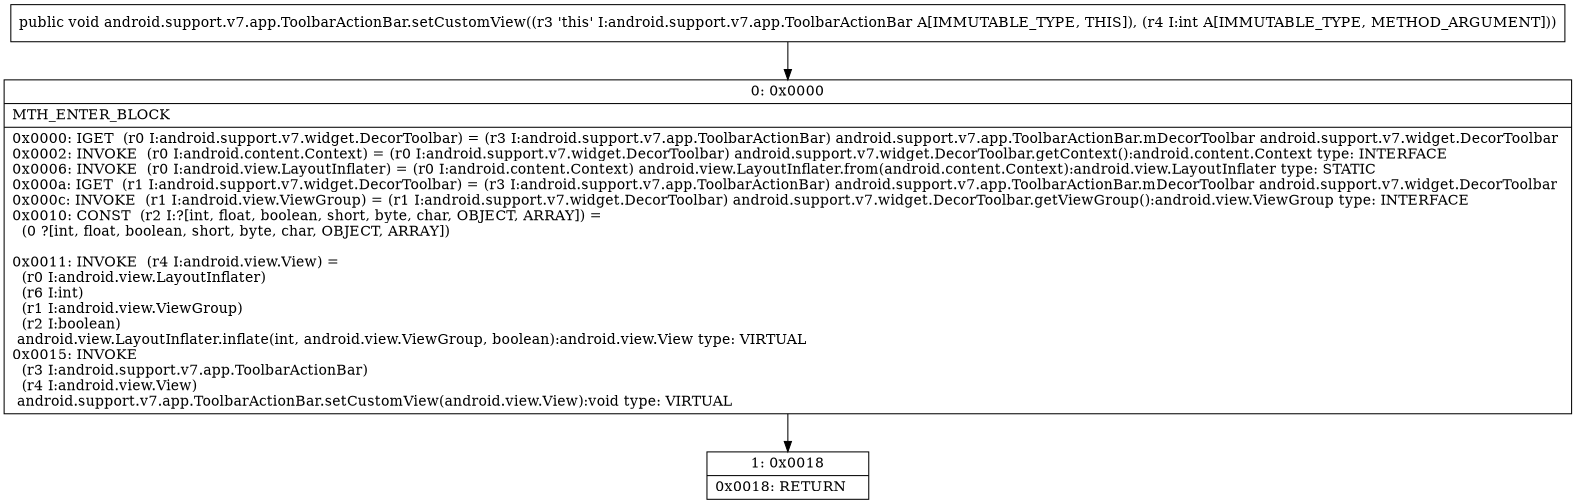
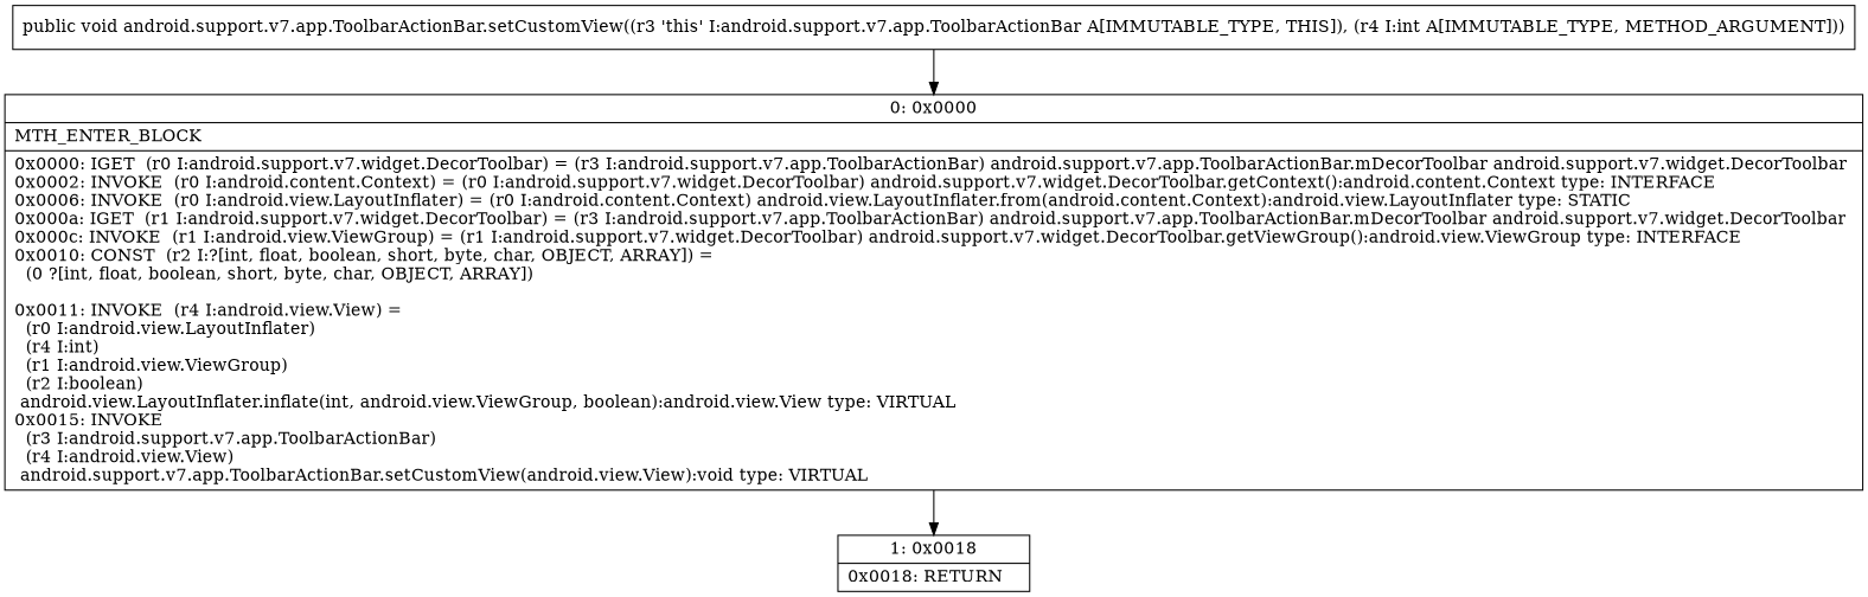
  digraph {
    node [shape=record]
-   n1 [label="{0\:\ 0x0000|MTH_ENTER_BLOCK\l|0x0000: IGET  (r0 I:android.support.v7.widget.DecorToolbar) = (r3 I:android.support.v7.app.ToolbarActionBar) android.support.v7.app.ToolbarActionBar.mDecorToolbar android.support.v7.widget.DecorToolbar \l0x0002: INVOKE  (r0 I:android.content.Context) = (r0 I:android.support.v7.widget.DecorToolbar) android.support.v7.widget.DecorToolbar.getContext():android.content.Context type: INTERFACE \l0x0006: INVOKE  (r0 I:android.view.LayoutInflater) = (r0 I:android.content.Context) android.view.LayoutInflater.from(android.content.Context):android.view.LayoutInflater type: STATIC \l0x000a: IGET  (r1 I:android.support.v7.widget.DecorToolbar) = (r3 I:android.support.v7.app.ToolbarActionBar) android.support.v7.app.ToolbarActionBar.mDecorToolbar android.support.v7.widget.DecorToolbar \l0x000c: INVOKE  (r1 I:android.view.ViewGroup) = (r1 I:android.support.v7.widget.DecorToolbar) android.support.v7.widget.DecorToolbar.getViewGroup():android.view.ViewGroup type: INTERFACE \l0x0010: CONST  (r2 I:?[int, float, boolean, short, byte, char, OBJECT, ARRAY]) = \l  (0 ?[int, float, boolean, short, byte, char, OBJECT, ARRAY])\l \l0x0011: INVOKE  (r4 I:android.view.View) = \l  (r0 I:android.view.LayoutInflater)\l  (r6 I:int)\l  (r1 I:android.view.ViewGroup)\l  (r2 I:boolean)\l android.view.LayoutInflater.inflate(int, android.view.ViewGroup, boolean):android.view.View type: VIRTUAL \l0x0015: INVOKE  \l  (r3 I:android.support.v7.app.ToolbarActionBar)\l  (r4 I:android.view.View)\l android.support.v7.app.ToolbarActionBar.setCustomView(android.view.View):void type: VIRTUAL \l}"]
+   n1 [label="{0\:\ 0x0000|MTH_ENTER_BLOCK\l|0x0000: IGET  (r0 I:android.support.v7.widget.DecorToolbar) = (r3 I:android.support.v7.app.ToolbarActionBar) android.support.v7.app.ToolbarActionBar.mDecorToolbar android.support.v7.widget.DecorToolbar \l0x0002: INVOKE  (r0 I:android.content.Context) = (r0 I:android.support.v7.widget.DecorToolbar) android.support.v7.widget.DecorToolbar.getContext():android.content.Context type: INTERFACE \l0x0006: INVOKE  (r0 I:android.view.LayoutInflater) = (r0 I:android.content.Context) android.view.LayoutInflater.from(android.content.Context):android.view.LayoutInflater type: STATIC \l0x000a: IGET  (r1 I:android.support.v7.widget.DecorToolbar) = (r3 I:android.support.v7.app.ToolbarActionBar) android.support.v7.app.ToolbarActionBar.mDecorToolbar android.support.v7.widget.DecorToolbar \l0x000c: INVOKE  (r1 I:android.view.ViewGroup) = (r1 I:android.support.v7.widget.DecorToolbar) android.support.v7.widget.DecorToolbar.getViewGroup():android.view.ViewGroup type: INTERFACE \l0x0010: CONST  (r2 I:?[int, float, boolean, short, byte, char, OBJECT, ARRAY]) = \l  (0 ?[int, float, boolean, short, byte, char, OBJECT, ARRAY])\l \l0x0011: INVOKE  (r4 I:android.view.View) = \l  (r0 I:android.view.LayoutInflater)\l  (r4 I:int)\l  (r1 I:android.view.ViewGroup)\l  (r2 I:boolean)\l android.view.LayoutInflater.inflate(int, android.view.ViewGroup, boolean):android.view.View type: VIRTUAL \l0x0015: INVOKE  \l  (r3 I:android.support.v7.app.ToolbarActionBar)\l  (r4 I:android.view.View)\l android.support.v7.app.ToolbarActionBar.setCustomView(android.view.View):void type: VIRTUAL \l}"]
    n2 [label="{1\:\ 0x0018|0x0018: RETURN   \l}"]
    n3 [label="{public void android.support.v7.app.ToolbarActionBar.setCustomView((r3 'this' I:android.support.v7.app.ToolbarActionBar A[IMMUTABLE_TYPE, THIS]), (r4 I:int A[IMMUTABLE_TYPE, METHOD_ARGUMENT])) }"]
    n1 -> n2
    n3 -> n1
  }
